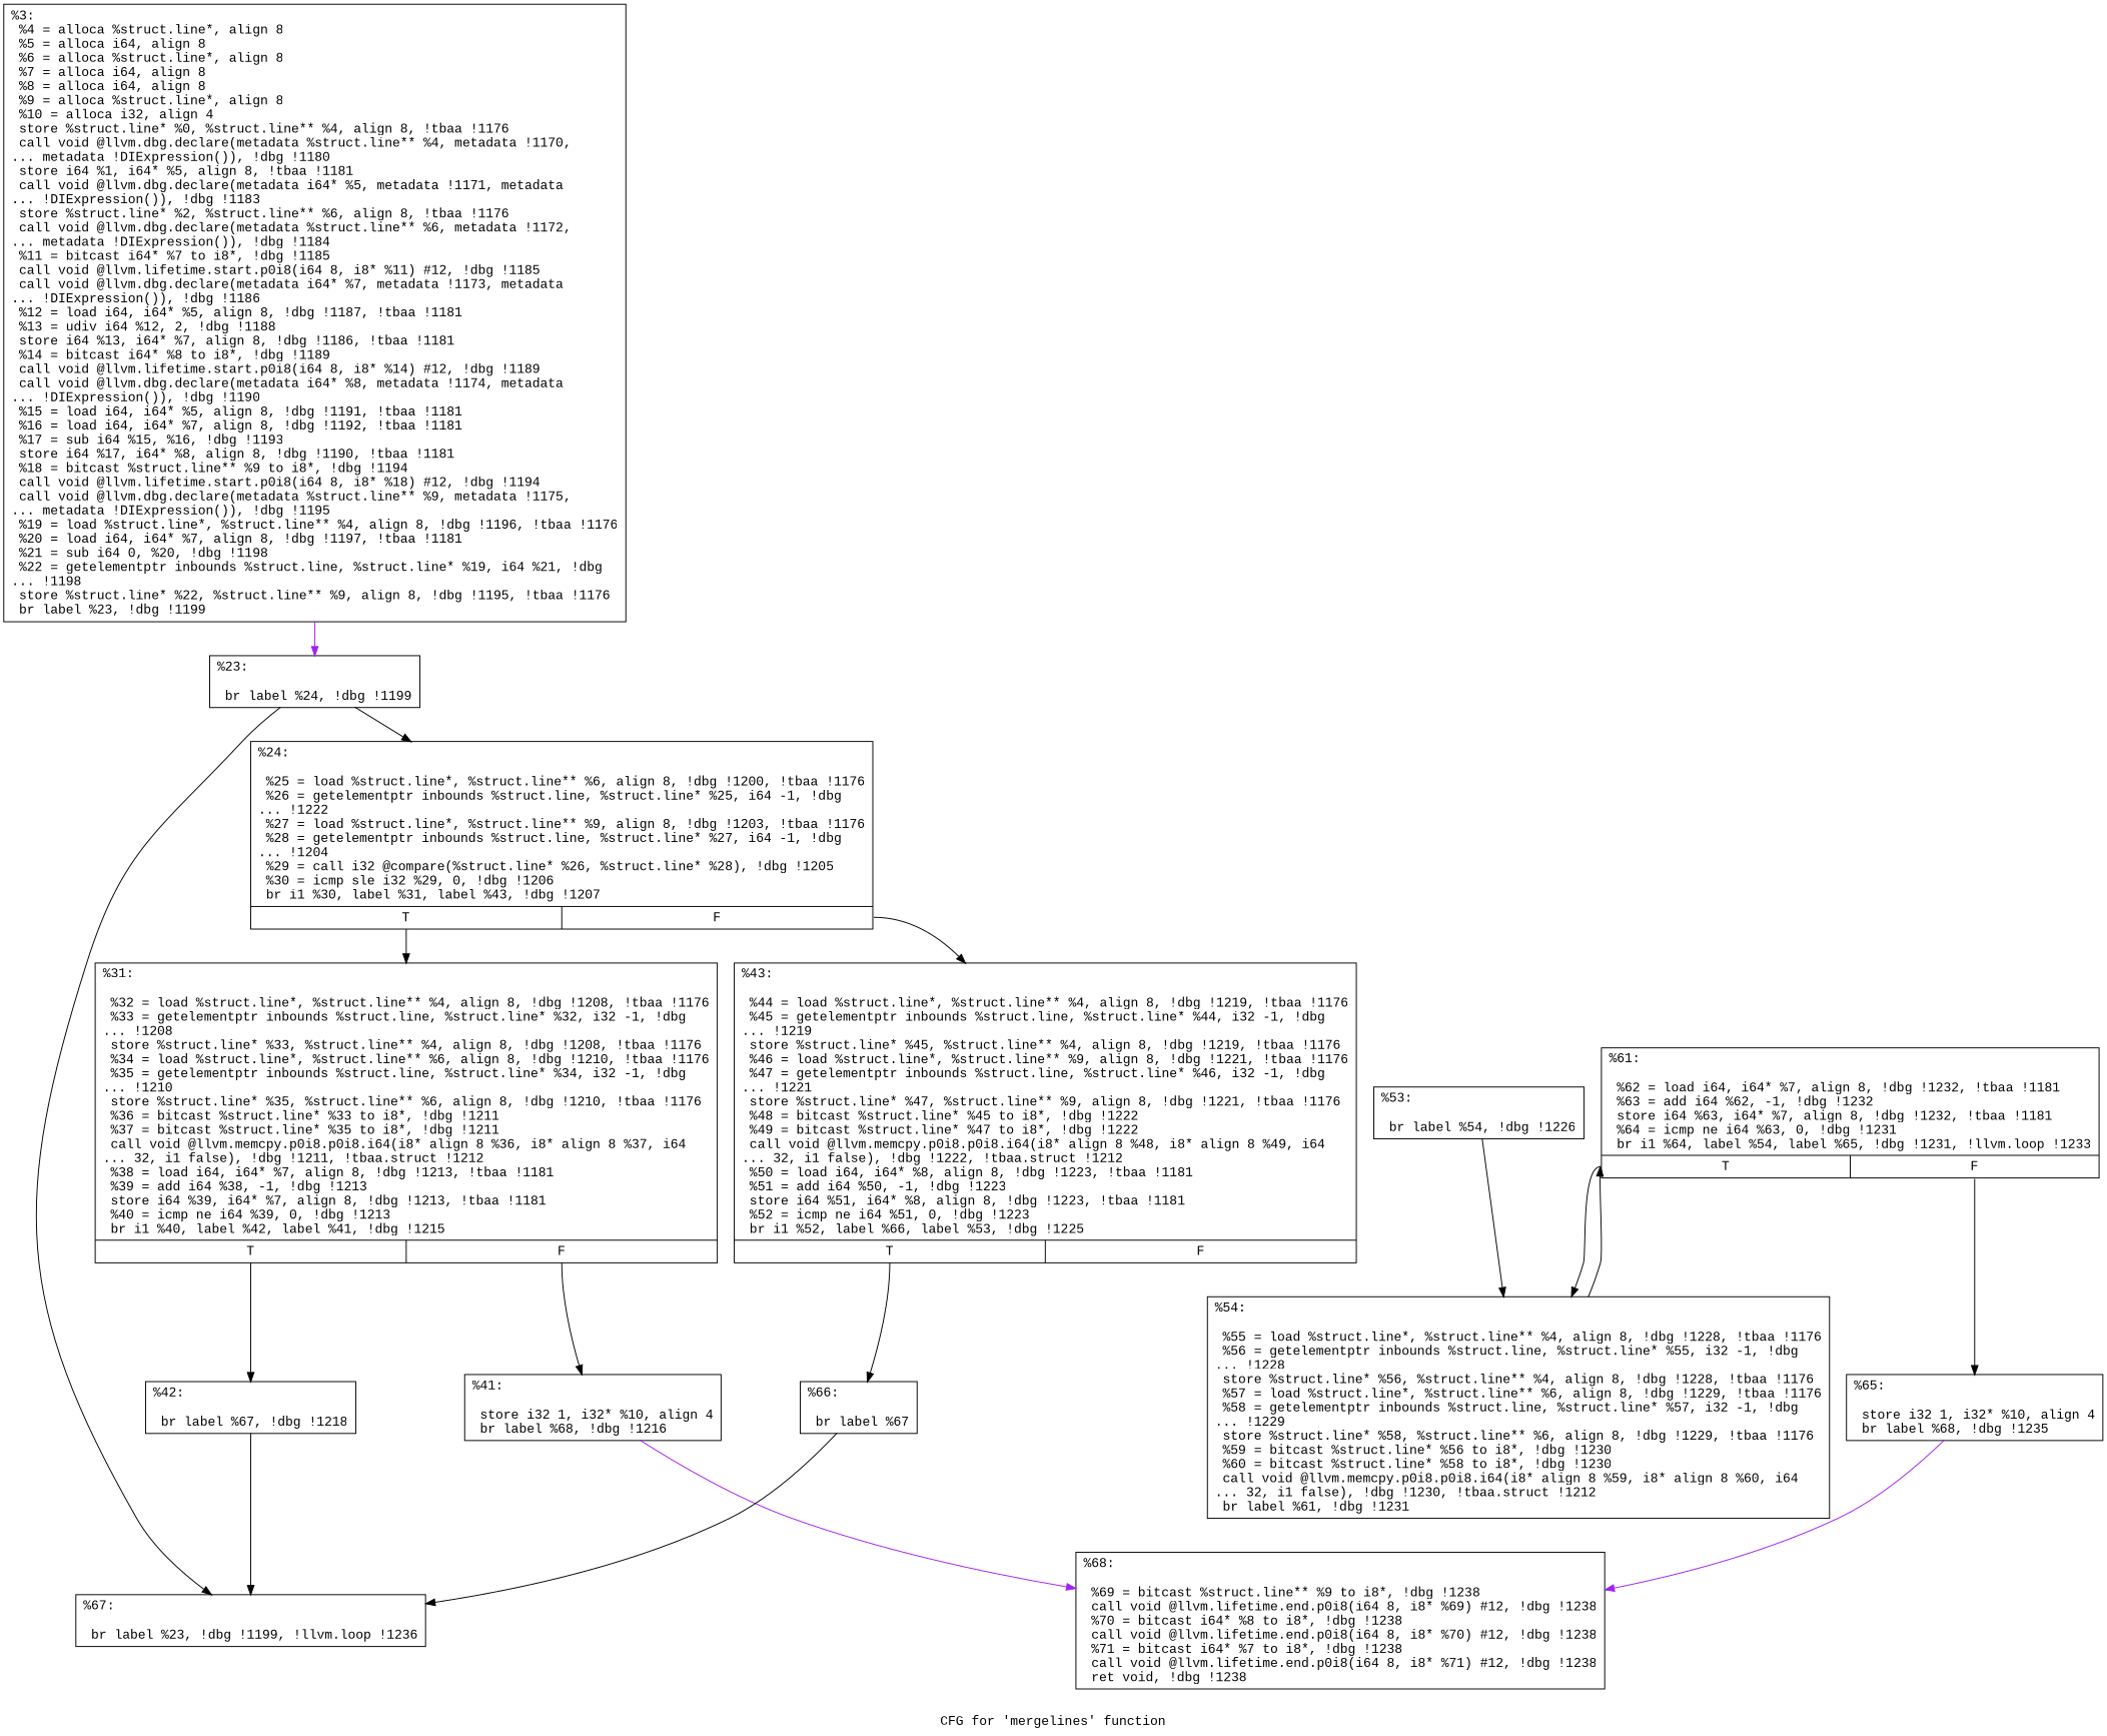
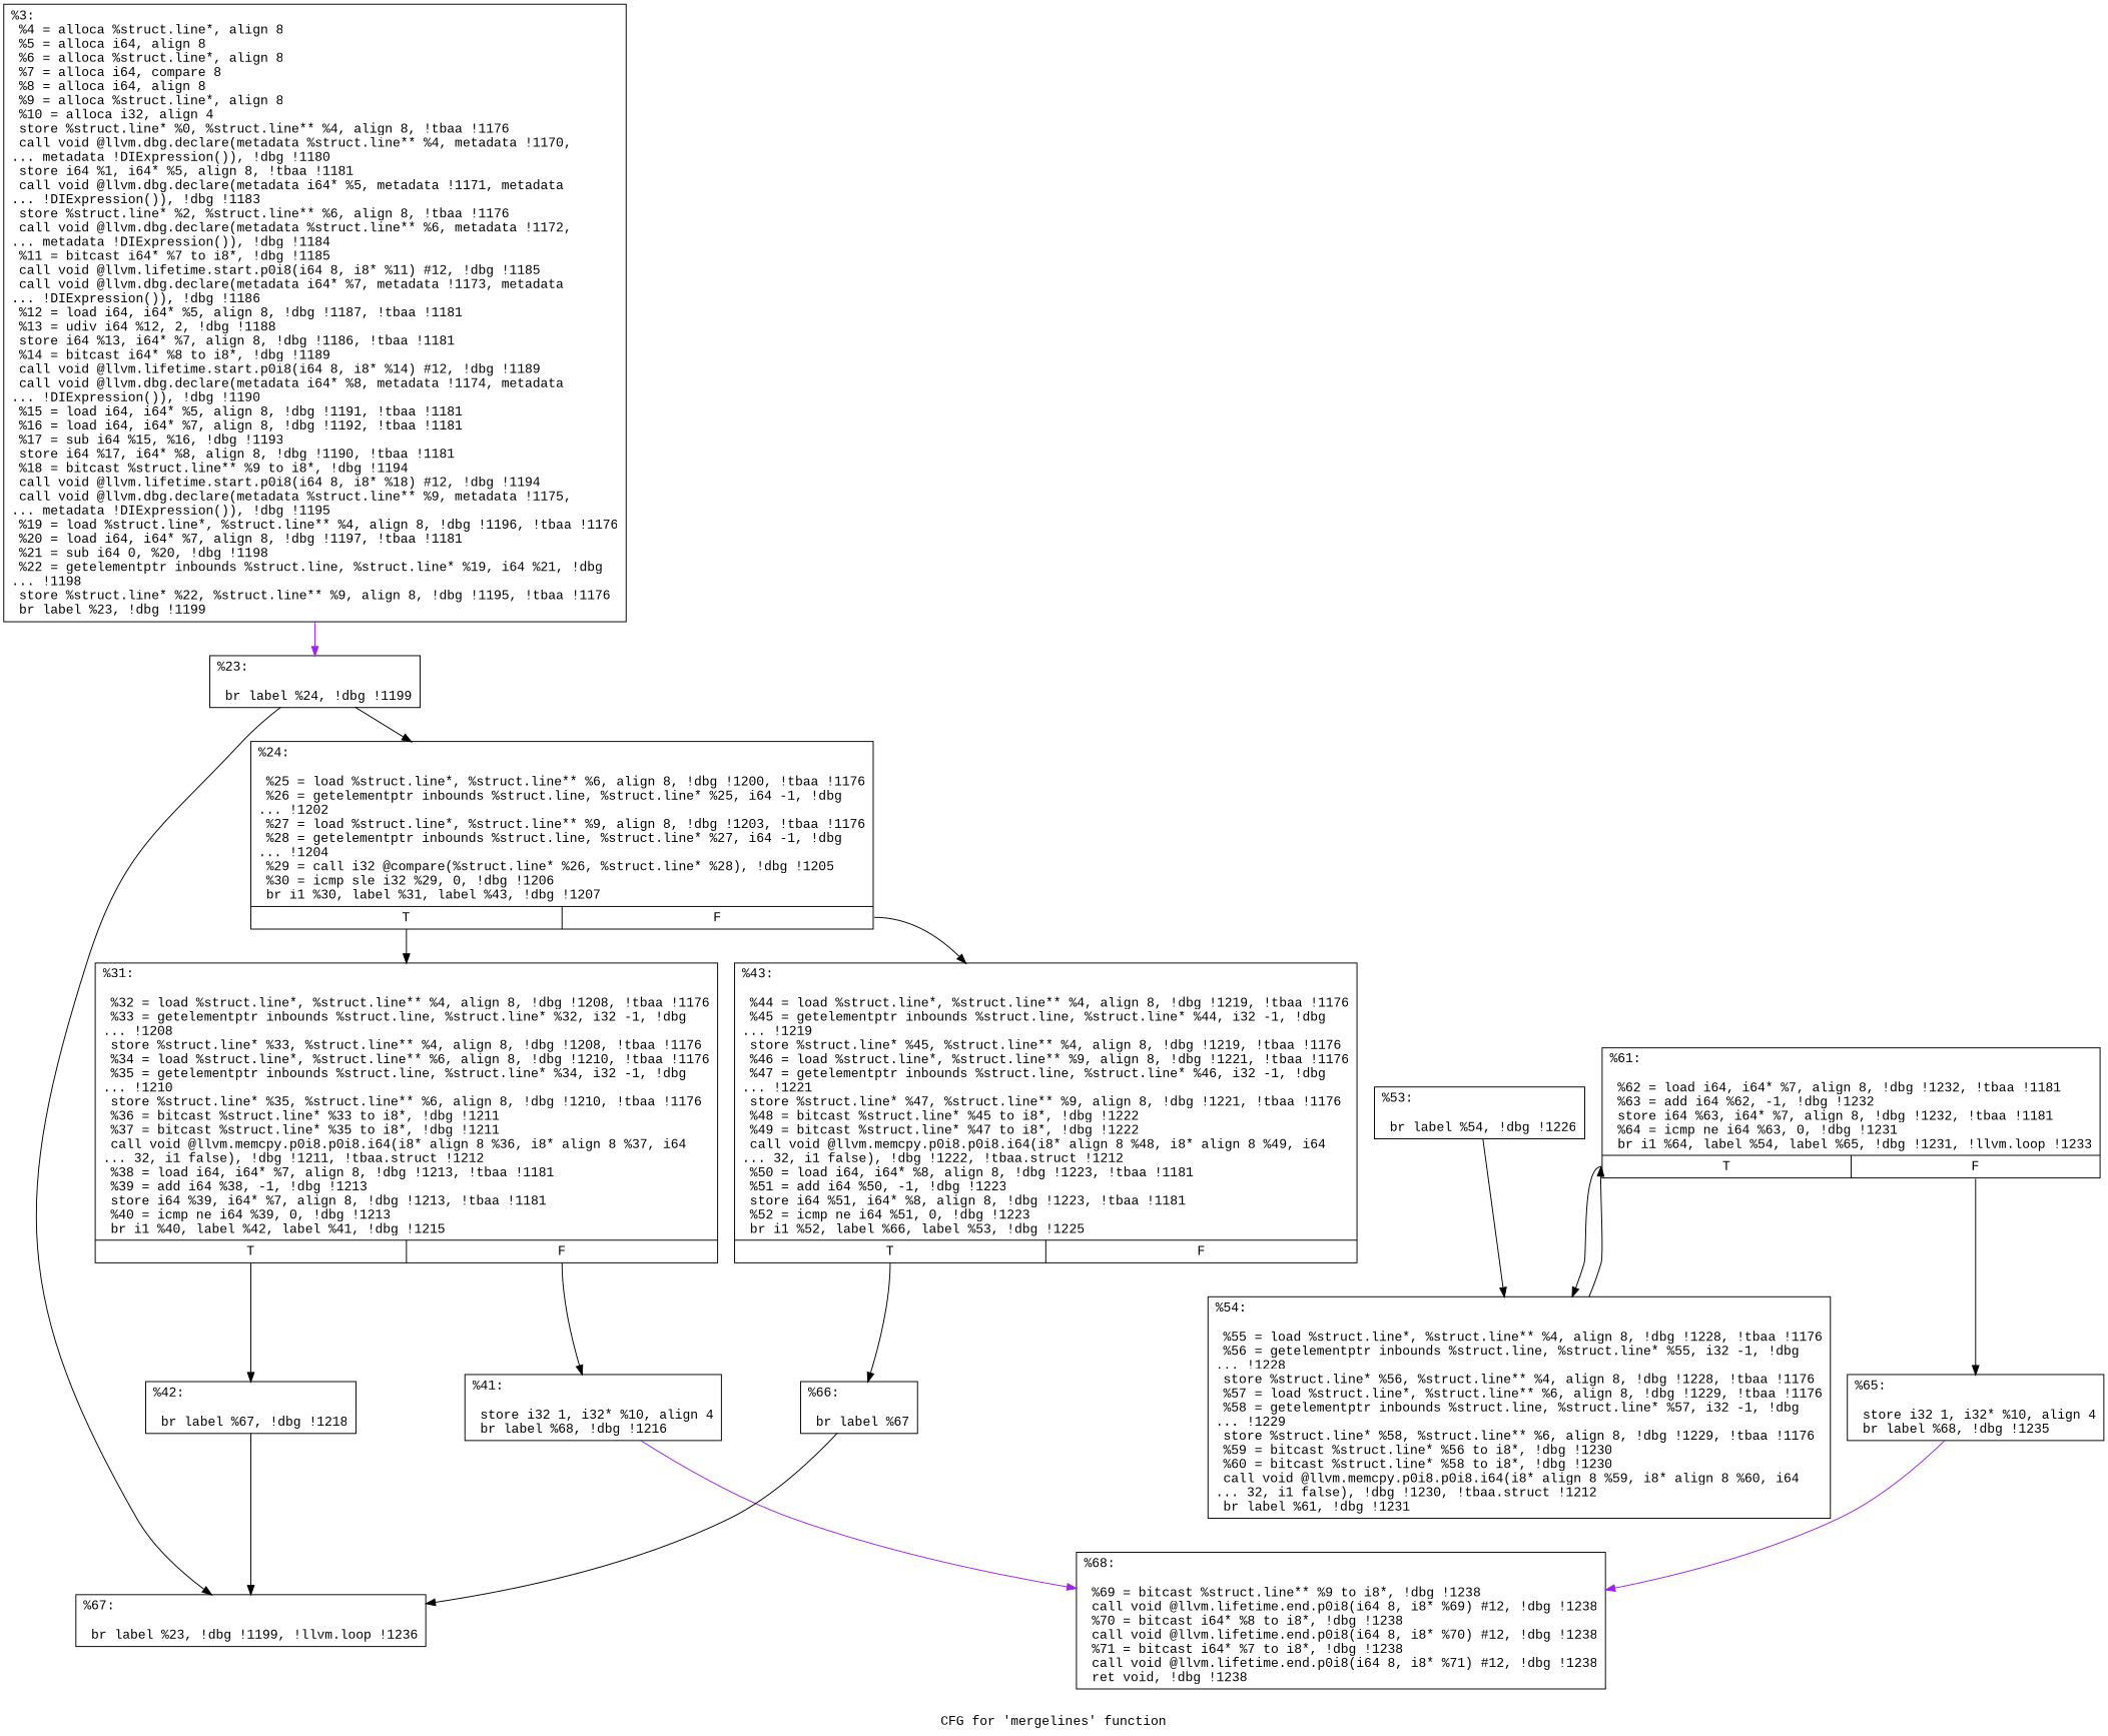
  digraph {
    fontname="Liberation Mono"
    label="CFG for 'mergelines' function"
    node [fontname="Liberation Mono" shape=record]
    edge [color=black fontname="Liberation Mono"]
-   n1 [label="{%3:\l  %4 = alloca %struct.line*, align 8\l  %5 = alloca i64, align 8\l  %6 = alloca %struct.line*, align 8\l  %7 = alloca i64, align 8\l  %8 = alloca i64, align 8\l  %9 = alloca %struct.line*, align 8\l  %10 = alloca i32, align 4\l  store %struct.line* %0, %struct.line** %4, align 8, !tbaa !1176\l  call void @llvm.dbg.declare(metadata %struct.line** %4, metadata !1170,\l... metadata !DIExpression()), !dbg !1180\l  store i64 %1, i64* %5, align 8, !tbaa !1181\l  call void @llvm.dbg.declare(metadata i64* %5, metadata !1171, metadata\l... !DIExpression()), !dbg !1183\l  store %struct.line* %2, %struct.line** %6, align 8, !tbaa !1176\l  call void @llvm.dbg.declare(metadata %struct.line** %6, metadata !1172,\l... metadata !DIExpression()), !dbg !1184\l  %11 = bitcast i64* %7 to i8*, !dbg !1185\l  call void @llvm.lifetime.start.p0i8(i64 8, i8* %11) #12, !dbg !1185\l  call void @llvm.dbg.declare(metadata i64* %7, metadata !1173, metadata\l... !DIExpression()), !dbg !1186\l  %12 = load i64, i64* %5, align 8, !dbg !1187, !tbaa !1181\l  %13 = udiv i64 %12, 2, !dbg !1188\l  store i64 %13, i64* %7, align 8, !dbg !1186, !tbaa !1181\l  %14 = bitcast i64* %8 to i8*, !dbg !1189\l  call void @llvm.lifetime.start.p0i8(i64 8, i8* %14) #12, !dbg !1189\l  call void @llvm.dbg.declare(metadata i64* %8, metadata !1174, metadata\l... !DIExpression()), !dbg !1190\l  %15 = load i64, i64* %5, align 8, !dbg !1191, !tbaa !1181\l  %16 = load i64, i64* %7, align 8, !dbg !1192, !tbaa !1181\l  %17 = sub i64 %15, %16, !dbg !1193\l  store i64 %17, i64* %8, align 8, !dbg !1190, !tbaa !1181\l  %18 = bitcast %struct.line** %9 to i8*, !dbg !1194\l  call void @llvm.lifetime.start.p0i8(i64 8, i8* %18) #12, !dbg !1194\l  call void @llvm.dbg.declare(metadata %struct.line** %9, metadata !1175,\l... metadata !DIExpression()), !dbg !1195\l  %19 = load %struct.line*, %struct.line** %4, align 8, !dbg !1196, !tbaa !1176\l  %20 = load i64, i64* %7, align 8, !dbg !1197, !tbaa !1181\l  %21 = sub i64 0, %20, !dbg !1198\l  %22 = getelementptr inbounds %struct.line, %struct.line* %19, i64 %21, !dbg\l... !1198\l  store %struct.line* %22, %struct.line** %9, align 8, !dbg !1195, !tbaa !1176\l  br label %23, !dbg !1199\l}"]
+   n1 [label="{%3:\l  %4 = alloca %struct.line*, align 8\l  %5 = alloca i64, align 8\l  %6 = alloca %struct.line*, align 8\l  %7 = alloca i64, compare 8\l  %8 = alloca i64, align 8\l  %9 = alloca %struct.line*, align 8\l  %10 = alloca i32, align 4\l  store %struct.line* %0, %struct.line** %4, align 8, !tbaa !1176\l  call void @llvm.dbg.declare(metadata %struct.line** %4, metadata !1170,\l... metadata !DIExpression()), !dbg !1180\l  store i64 %1, i64* %5, align 8, !tbaa !1181\l  call void @llvm.dbg.declare(metadata i64* %5, metadata !1171, metadata\l... !DIExpression()), !dbg !1183\l  store %struct.line* %2, %struct.line** %6, align 8, !tbaa !1176\l  call void @llvm.dbg.declare(metadata %struct.line** %6, metadata !1172,\l... metadata !DIExpression()), !dbg !1184\l  %11 = bitcast i64* %7 to i8*, !dbg !1185\l  call void @llvm.lifetime.start.p0i8(i64 8, i8* %11) #12, !dbg !1185\l  call void @llvm.dbg.declare(metadata i64* %7, metadata !1173, metadata\l... !DIExpression()), !dbg !1186\l  %12 = load i64, i64* %5, align 8, !dbg !1187, !tbaa !1181\l  %13 = udiv i64 %12, 2, !dbg !1188\l  store i64 %13, i64* %7, align 8, !dbg !1186, !tbaa !1181\l  %14 = bitcast i64* %8 to i8*, !dbg !1189\l  call void @llvm.lifetime.start.p0i8(i64 8, i8* %14) #12, !dbg !1189\l  call void @llvm.dbg.declare(metadata i64* %8, metadata !1174, metadata\l... !DIExpression()), !dbg !1190\l  %15 = load i64, i64* %5, align 8, !dbg !1191, !tbaa !1181\l  %16 = load i64, i64* %7, align 8, !dbg !1192, !tbaa !1181\l  %17 = sub i64 %15, %16, !dbg !1193\l  store i64 %17, i64* %8, align 8, !dbg !1190, !tbaa !1181\l  %18 = bitcast %struct.line** %9 to i8*, !dbg !1194\l  call void @llvm.lifetime.start.p0i8(i64 8, i8* %18) #12, !dbg !1194\l  call void @llvm.dbg.declare(metadata %struct.line** %9, metadata !1175,\l... metadata !DIExpression()), !dbg !1195\l  %19 = load %struct.line*, %struct.line** %4, align 8, !dbg !1196, !tbaa !1176\l  %20 = load i64, i64* %7, align 8, !dbg !1197, !tbaa !1181\l  %21 = sub i64 0, %20, !dbg !1198\l  %22 = getelementptr inbounds %struct.line, %struct.line* %19, i64 %21, !dbg\l... !1198\l  store %struct.line* %22, %struct.line** %9, align 8, !dbg !1195, !tbaa !1176\l  br label %23, !dbg !1199\l}"]
    n2 [label="{%23:\l\l  br label %24, !dbg !1199\l}"]
-   n3 [label="{%24:\l\l  %25 = load %struct.line*, %struct.line** %6, align 8, !dbg !1200, !tbaa !1176\l  %26 = getelementptr inbounds %struct.line, %struct.line* %25, i64 -1, !dbg\l... !1222\l  %27 = load %struct.line*, %struct.line** %9, align 8, !dbg !1203, !tbaa !1176\l  %28 = getelementptr inbounds %struct.line, %struct.line* %27, i64 -1, !dbg\l... !1204\l  %29 = call i32 @compare(%struct.line* %26, %struct.line* %28), !dbg !1205\l  %30 = icmp sle i32 %29, 0, !dbg !1206\l  br i1 %30, label %31, label %43, !dbg !1207\l|{<s0>T|<s1>F}}"]
+   n3 [label="{%24:\l\l  %25 = load %struct.line*, %struct.line** %6, align 8, !dbg !1200, !tbaa !1176\l  %26 = getelementptr inbounds %struct.line, %struct.line* %25, i64 -1, !dbg\l... !1202\l  %27 = load %struct.line*, %struct.line** %9, align 8, !dbg !1203, !tbaa !1176\l  %28 = getelementptr inbounds %struct.line, %struct.line* %27, i64 -1, !dbg\l... !1204\l  %29 = call i32 @compare(%struct.line* %26, %struct.line* %28), !dbg !1205\l  %30 = icmp sle i32 %29, 0, !dbg !1206\l  br i1 %30, label %31, label %43, !dbg !1207\l|{<s0>T|<s1>F}}"]
    n4 [label="{%67:\l\l  br label %23, !dbg !1199, !llvm.loop !1236\l}"]
    n5 [label="{%31:\l\l  %32 = load %struct.line*, %struct.line** %4, align 8, !dbg !1208, !tbaa !1176\l  %33 = getelementptr inbounds %struct.line, %struct.line* %32, i32 -1, !dbg\l... !1208\l  store %struct.line* %33, %struct.line** %4, align 8, !dbg !1208, !tbaa !1176\l  %34 = load %struct.line*, %struct.line** %6, align 8, !dbg !1210, !tbaa !1176\l  %35 = getelementptr inbounds %struct.line, %struct.line* %34, i32 -1, !dbg\l... !1210\l  store %struct.line* %35, %struct.line** %6, align 8, !dbg !1210, !tbaa !1176\l  %36 = bitcast %struct.line* %33 to i8*, !dbg !1211\l  %37 = bitcast %struct.line* %35 to i8*, !dbg !1211\l  call void @llvm.memcpy.p0i8.p0i8.i64(i8* align 8 %36, i8* align 8 %37, i64\l... 32, i1 false), !dbg !1211, !tbaa.struct !1212\l  %38 = load i64, i64* %7, align 8, !dbg !1213, !tbaa !1181\l  %39 = add i64 %38, -1, !dbg !1213\l  store i64 %39, i64* %7, align 8, !dbg !1213, !tbaa !1181\l  %40 = icmp ne i64 %39, 0, !dbg !1213\l  br i1 %40, label %42, label %41, !dbg !1215\l|{<s0>T|<s1>F}}"]
    n6 [label="{%43:\l\l  %44 = load %struct.line*, %struct.line** %4, align 8, !dbg !1219, !tbaa !1176\l  %45 = getelementptr inbounds %struct.line, %struct.line* %44, i32 -1, !dbg\l... !1219\l  store %struct.line* %45, %struct.line** %4, align 8, !dbg !1219, !tbaa !1176\l  %46 = load %struct.line*, %struct.line** %9, align 8, !dbg !1221, !tbaa !1176\l  %47 = getelementptr inbounds %struct.line, %struct.line* %46, i32 -1, !dbg\l... !1221\l  store %struct.line* %47, %struct.line** %9, align 8, !dbg !1221, !tbaa !1176\l  %48 = bitcast %struct.line* %45 to i8*, !dbg !1222\l  %49 = bitcast %struct.line* %47 to i8*, !dbg !1222\l  call void @llvm.memcpy.p0i8.p0i8.i64(i8* align 8 %48, i8* align 8 %49, i64\l... 32, i1 false), !dbg !1222, !tbaa.struct !1212\l  %50 = load i64, i64* %8, align 8, !dbg !1223, !tbaa !1181\l  %51 = add i64 %50, -1, !dbg !1223\l  store i64 %51, i64* %8, align 8, !dbg !1223, !tbaa !1181\l  %52 = icmp ne i64 %51, 0, !dbg !1223\l  br i1 %52, label %66, label %53, !dbg !1225\l|{<s0>T|<s1>F}}"]
    n7 [label="{%42:\l\l  br label %67, !dbg !1218\l}"]
    n8 [label="{%41:\l\l  store i32 1, i32* %10, align 4\l  br label %68, !dbg !1216\l}"]
    n9 [label="{%66:\l\l  br label %67\l}"]
    n10 [label="{%68:\l\l  %69 = bitcast %struct.line** %9 to i8*, !dbg !1238\l  call void @llvm.lifetime.end.p0i8(i64 8, i8* %69) #12, !dbg !1238\l  %70 = bitcast i64* %8 to i8*, !dbg !1238\l  call void @llvm.lifetime.end.p0i8(i64 8, i8* %70) #12, !dbg !1238\l  %71 = bitcast i64* %7 to i8*, !dbg !1238\l  call void @llvm.lifetime.end.p0i8(i64 8, i8* %71) #12, !dbg !1238\l  ret void, !dbg !1238\l}"]
    n11 [label="{%53:\l\l  br label %54, !dbg !1226\l}"]
    n12 [label="{%54:\l\l  %55 = load %struct.line*, %struct.line** %4, align 8, !dbg !1228, !tbaa !1176\l  %56 = getelementptr inbounds %struct.line, %struct.line* %55, i32 -1, !dbg\l... !1228\l  store %struct.line* %56, %struct.line** %4, align 8, !dbg !1228, !tbaa !1176\l  %57 = load %struct.line*, %struct.line** %6, align 8, !dbg !1229, !tbaa !1176\l  %58 = getelementptr inbounds %struct.line, %struct.line* %57, i32 -1, !dbg\l... !1229\l  store %struct.line* %58, %struct.line** %6, align 8, !dbg !1229, !tbaa !1176\l  %59 = bitcast %struct.line* %56 to i8*, !dbg !1230\l  %60 = bitcast %struct.line* %58 to i8*, !dbg !1230\l  call void @llvm.memcpy.p0i8.p0i8.i64(i8* align 8 %59, i8* align 8 %60, i64\l... 32, i1 false), !dbg !1230, !tbaa.struct !1212\l  br label %61, !dbg !1231\l}"]
    n13 [label="{%61:\l\l  %62 = load i64, i64* %7, align 8, !dbg !1232, !tbaa !1181\l  %63 = add i64 %62, -1, !dbg !1232\l  store i64 %63, i64* %7, align 8, !dbg !1232, !tbaa !1181\l  %64 = icmp ne i64 %63, 0, !dbg !1231\l  br i1 %64, label %54, label %65, !dbg !1231, !llvm.loop !1233\l|{<s0>T|<s1>F}}"]
    n14 [label="{%65:\l\l  store i32 1, i32* %10, align 4\l  br label %68, !dbg !1235\l}"]
    n1 -> n2 [color=purple]
    n2 -> n3
    n2 -> n4
    n3 -> n5 [tailport=s0]
    n3 -> n6 [tailport=s1]
    n5 -> n7 [tailport=s0]
    n5 -> n8 [tailport=s1]
    n6 -> n9 [tailport=s0]
    n7 -> n4
    n8 -> n10 [color=purple]
    n9 -> n4
    n11 -> n12
    n12 -> n13
    n13 -> n12 [tailport=s0]
    n13 -> n14 [tailport=s1]
    n14 -> n10 [color=purple]
  }
